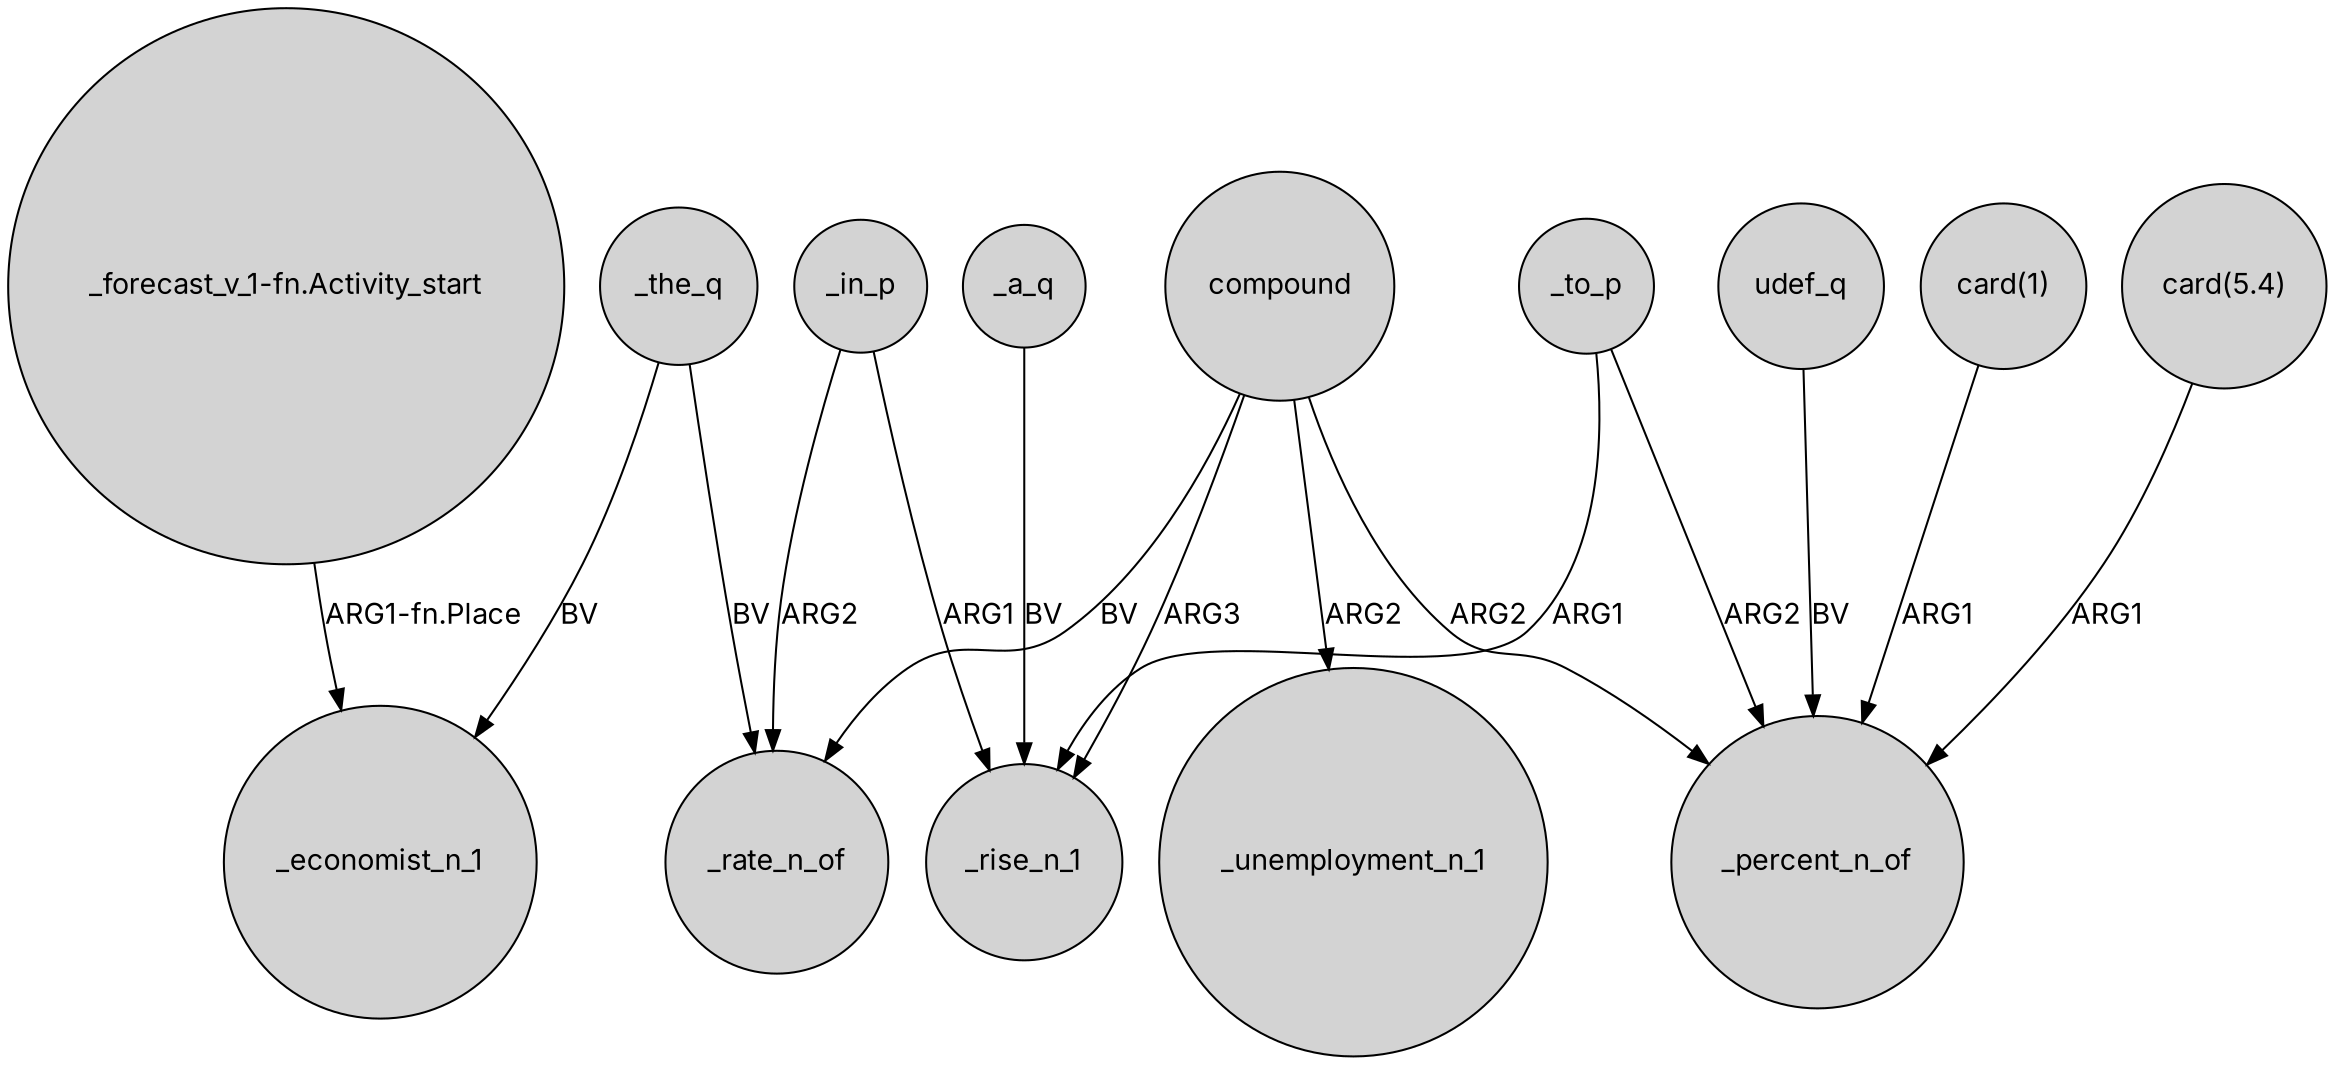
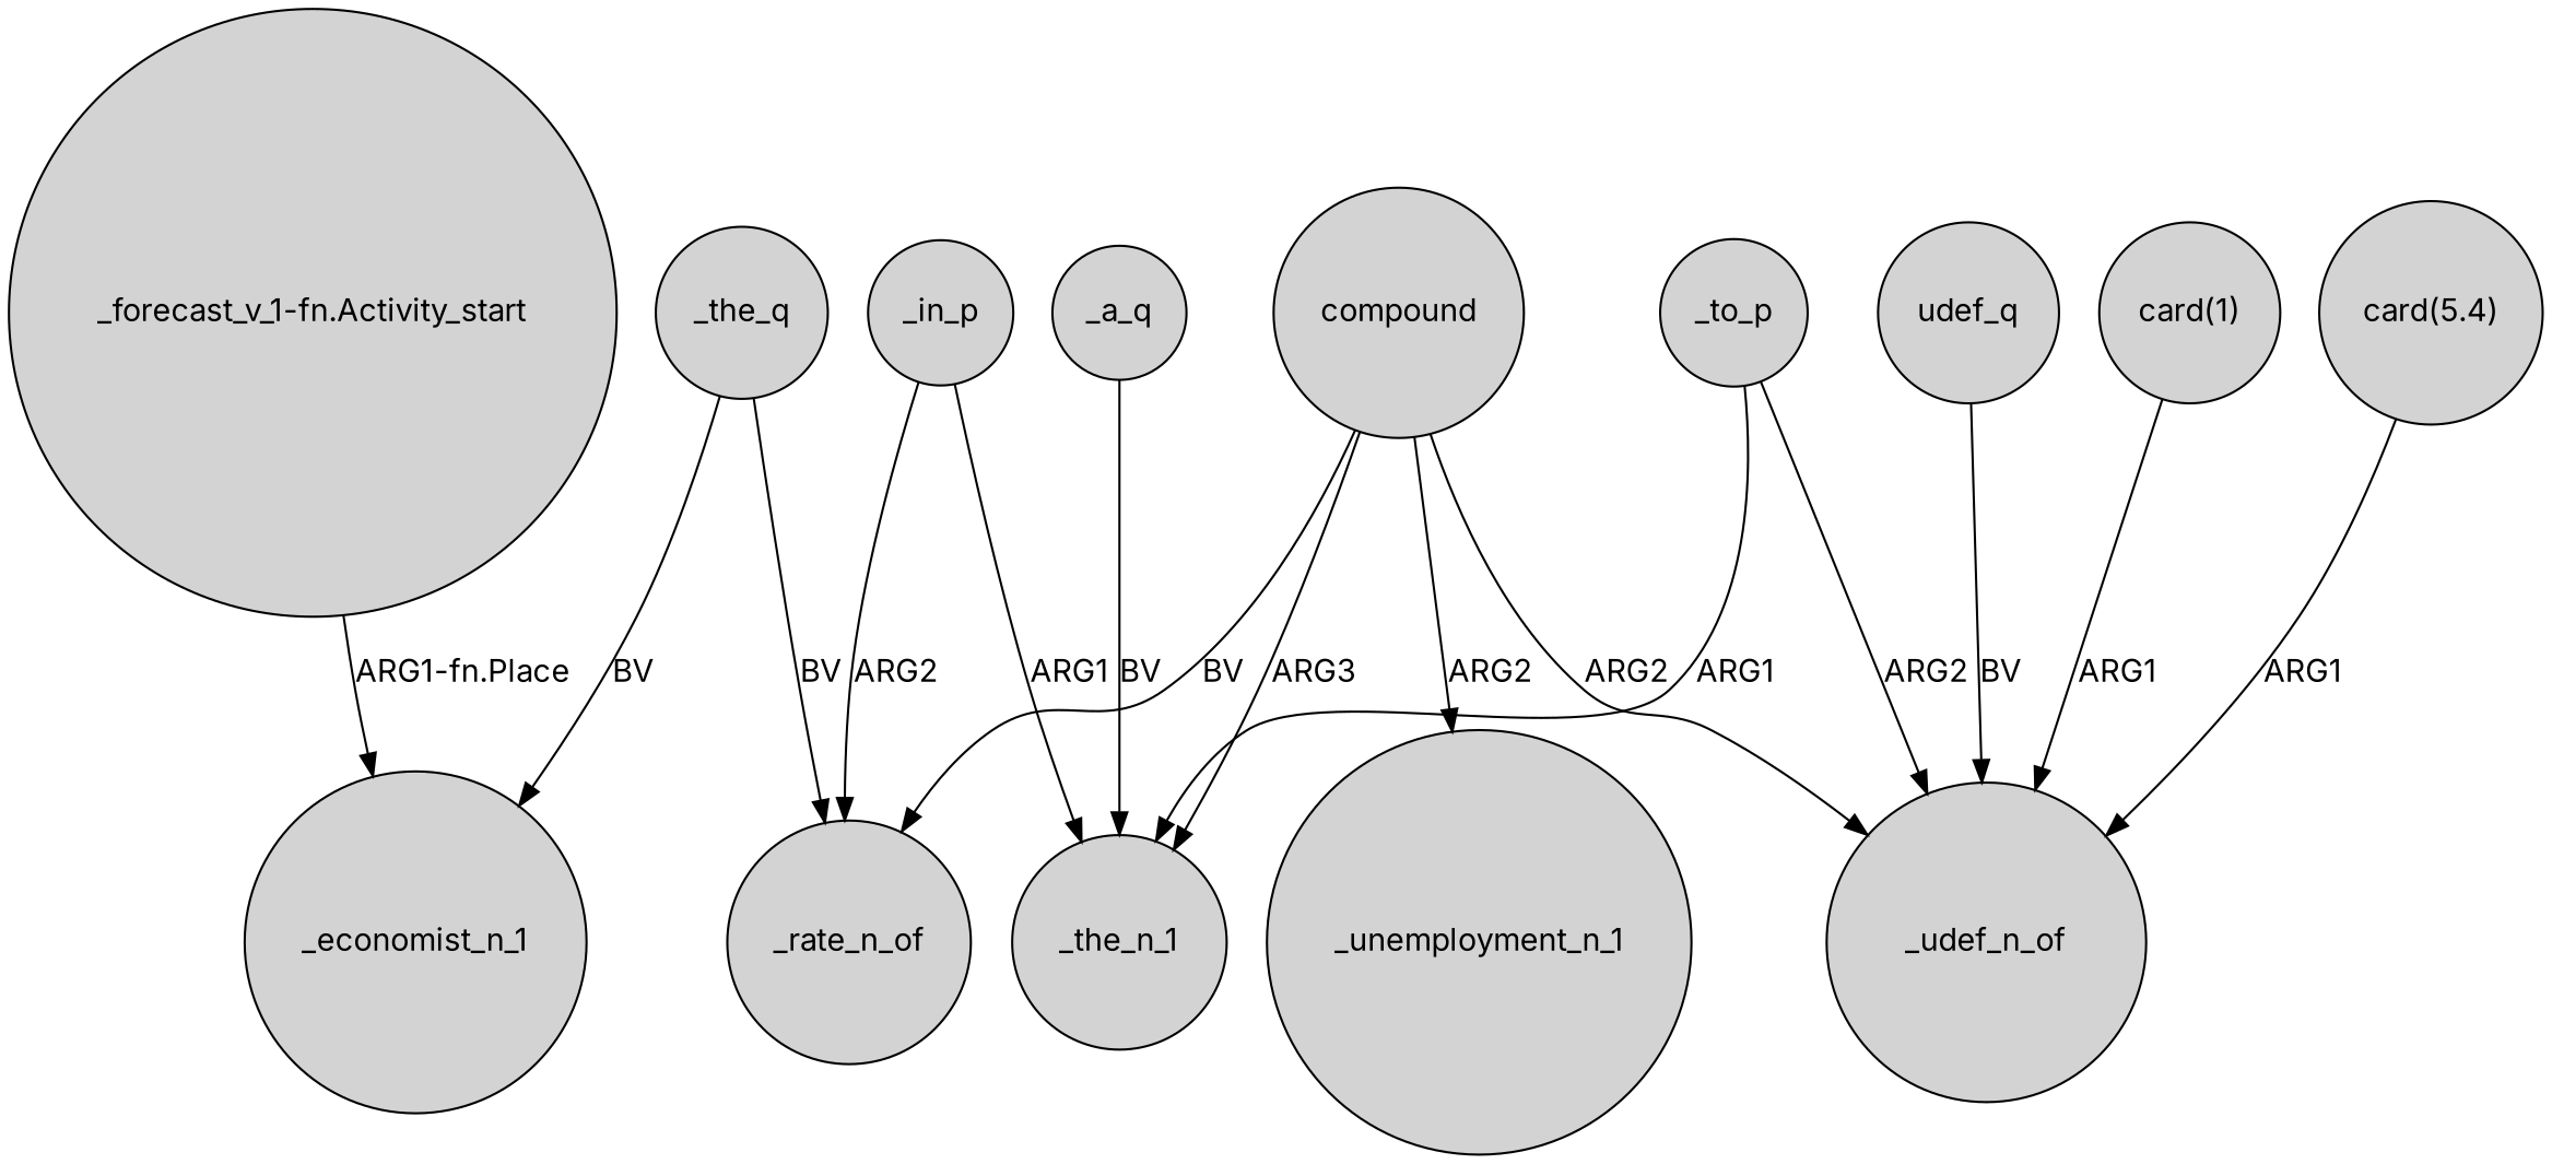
  digraph {
    fontname=Inter
    node [fontname=Inter shape=circle style=filled]
    edge [fontname=Inter]
    "_forecast_v_1-fn.Activity_start"
    _economist_n_1
    udef_q
-   _percent_n_of
+   _percent_n_of [label=_udef_n_of]
    "card(1)"
    _a_q
-   _rise_n_1
+   _rise_n_1 [label=_the_n_1]
    _to_p
    _the_q
    _rate_n_of
    compound
    _unemployment_n_1
    _in_p
    "card(5.4)"
    "_forecast_v_1-fn.Activity_start" -> _economist_n_1 [label="ARG1-fn.Place"]
    udef_q -> _percent_n_of [label=BV]
    "card(1)" -> _percent_n_of [label=ARG1]
    _a_q -> _rise_n_1 [label=BV]
    _to_p -> _percent_n_of [label=ARG2]
    _to_p -> _rise_n_1 [label=ARG1]
    _the_q -> _economist_n_1 [label=BV]
    _the_q -> _rate_n_of [label=BV]
    compound -> _percent_n_of [label=ARG2]
    compound -> _rise_n_1 [label=ARG3]
    compound -> _rate_n_of [label=BV]
    compound -> _unemployment_n_1 [label=ARG2]
    _in_p -> _rise_n_1 [label=ARG1]
    _in_p -> _rate_n_of [label=ARG2]
    "card(5.4)" -> _percent_n_of [label=ARG1]
  }
